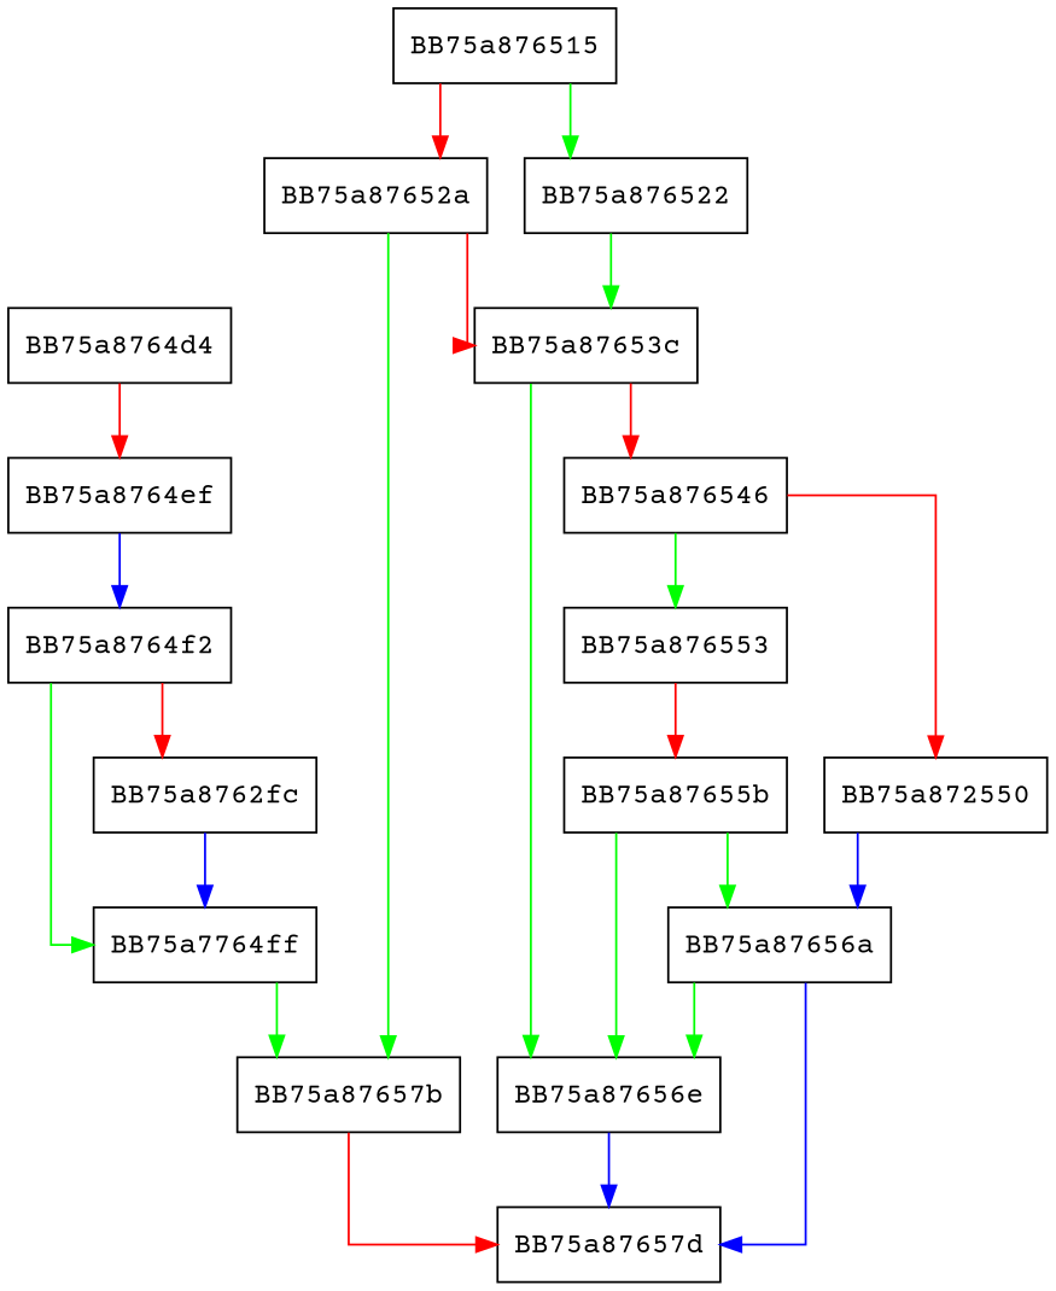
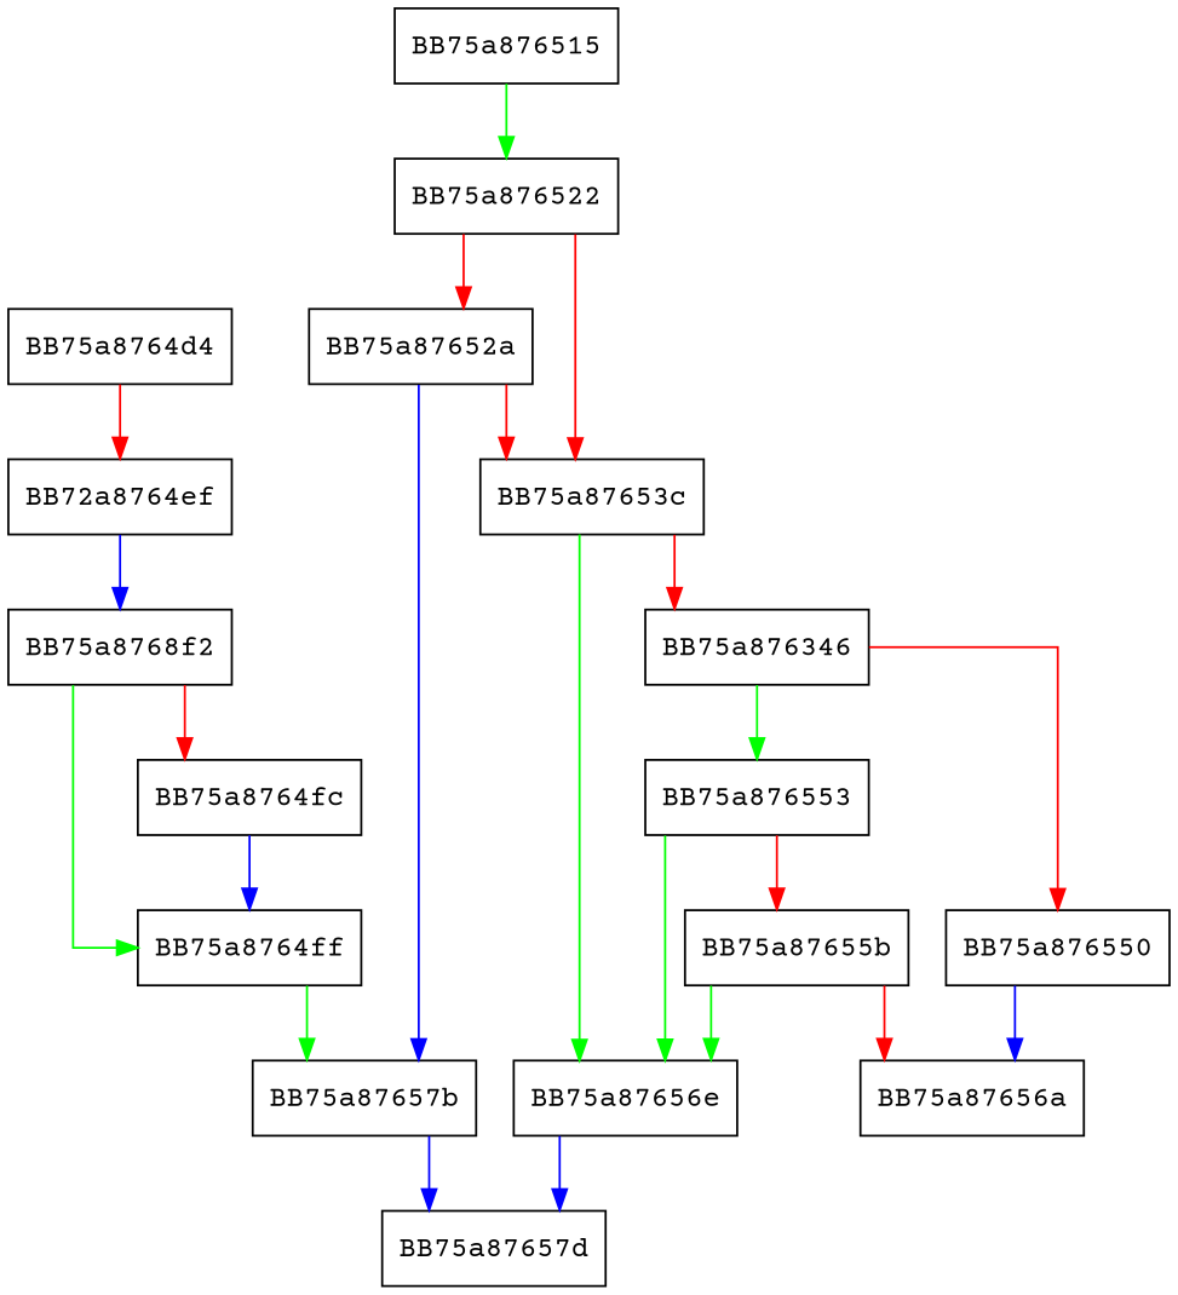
  digraph {
    fontname="Courier Prime"
    splines=ortho
    node [fontname="Courier Prime" shape=box]
    edge [color=green fontname="Courier Prime"]
    BB75a8764d4
-   BB75a8764ef
-   BB75a8764f2
-   BB75a8764ff [label=BB75a7764ff]
-   BB75a8764fc [label=BB75a8762fc]
+   BB75a8764ef [label=BB72a8764ef]
+   BB75a8764f2 [label=BB75a8768f2]
+   BB75a8764ff
+   BB75a8764fc
    BB75a87657b
    BB75a87657d
    BB75a87653c
    BB75a87656e
-   BB75a876546
+   BB75a876546 [label=BB75a876346]
    BB75a876515
    BB75a876522
    BB75a876553
-   BB75a876550 [label=BB75a872550]
+   BB75a876550
    BB75a87652a
    BB75a87655b
    BB75a87656a
    BB75a8764d4 -> BB75a8764ef [color=red]
    BB75a8764ef -> BB75a8764f2 [color=blue]
    BB75a8764f2 -> BB75a8764ff
    BB75a8764f2 -> BB75a8764fc [color=red]
    BB75a8764ff -> BB75a87657b
    BB75a8764fc -> BB75a8764ff [color=blue]
-   BB75a87657b -> BB75a87657d [color=red]
+   BB75a87657b -> BB75a87657d [color=blue]
    BB75a87653c -> BB75a87656e
    BB75a87653c -> BB75a876546 [color=red]
    BB75a87656e -> BB75a87657d [color=blue]
    BB75a876546 -> BB75a876553
    BB75a876546 -> BB75a876550 [color=red]
    BB75a876515 -> BB75a876522
-   BB75a876522 -> BB75a87653c
-   BB75a876515 -> BB75a87652a [color=red]
-   BB75a87656a -> BB75a87656e
+   BB75a876522 -> BB75a87653c [color=red]
+   BB75a876522 -> BB75a87652a [color=red]
+   BB75a876553 -> BB75a87656e
    BB75a876553 -> BB75a87655b [color=red]
    BB75a876550 -> BB75a87656a [color=blue]
-   BB75a87652a -> BB75a87657b
+   BB75a87652a -> BB75a87657b [color=blue]
    BB75a87652a -> BB75a87653c [color=red]
    BB75a87655b -> BB75a87656e
-   BB75a87655b -> BB75a87656a
-   BB75a87656a -> BB75a87657d [color=blue]
+   BB75a87655b -> BB75a87656a [color=red]
  }
